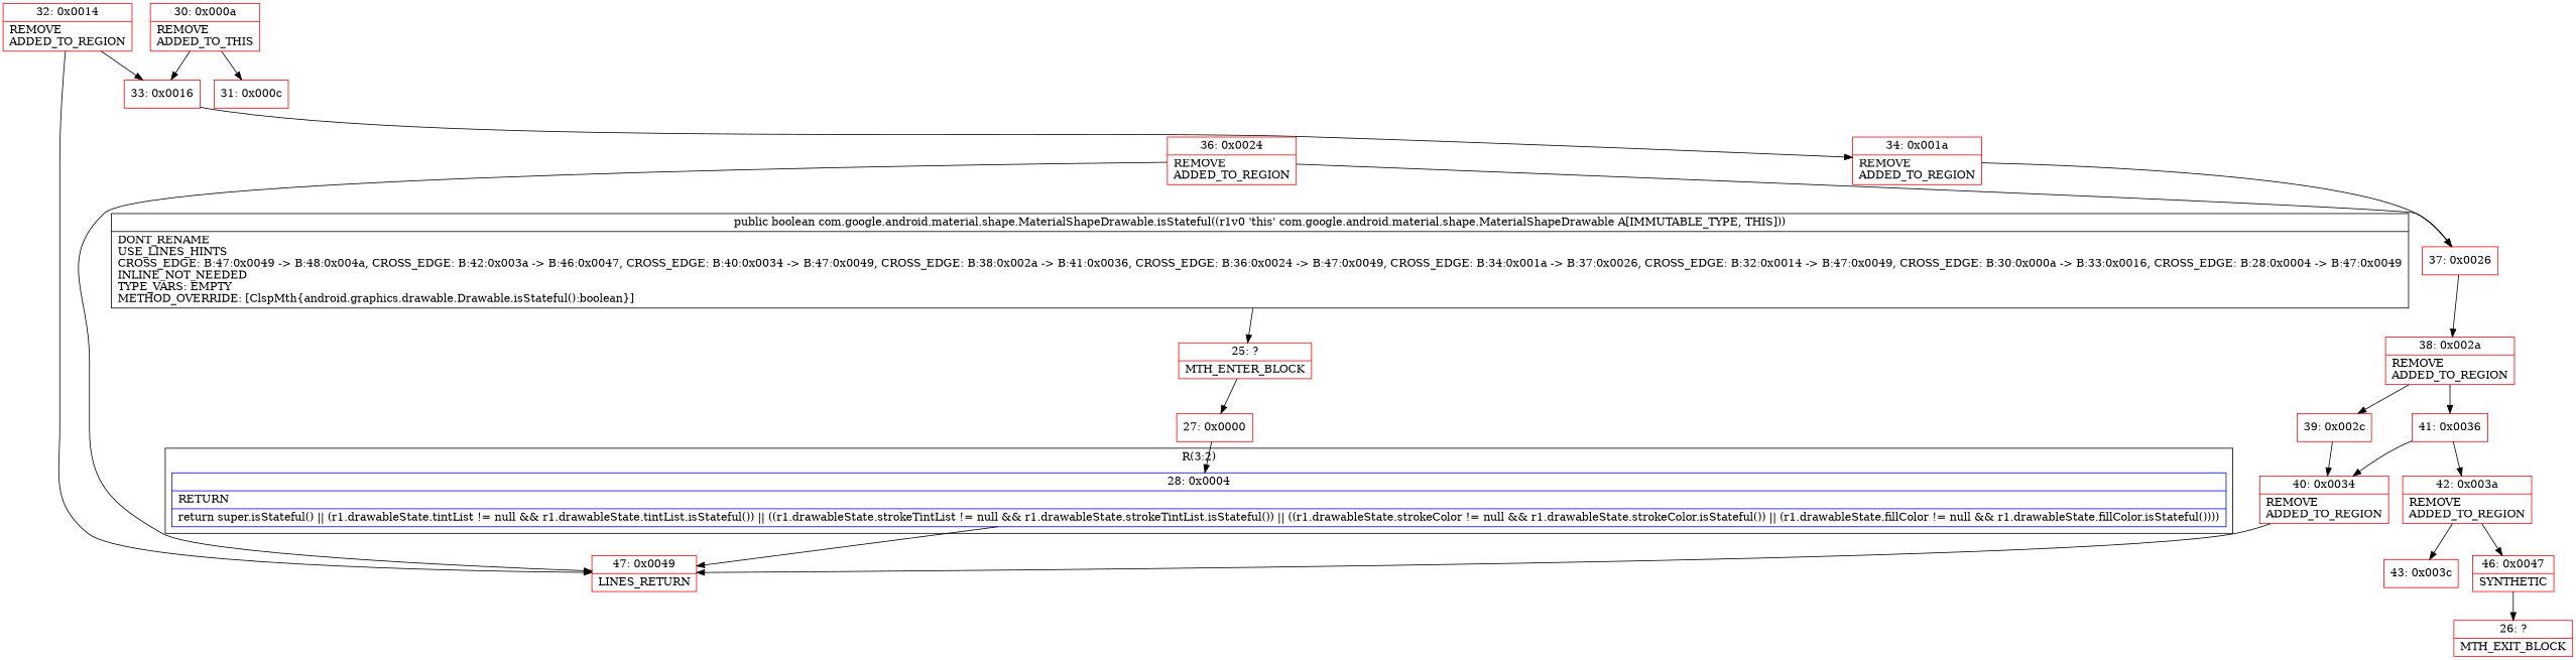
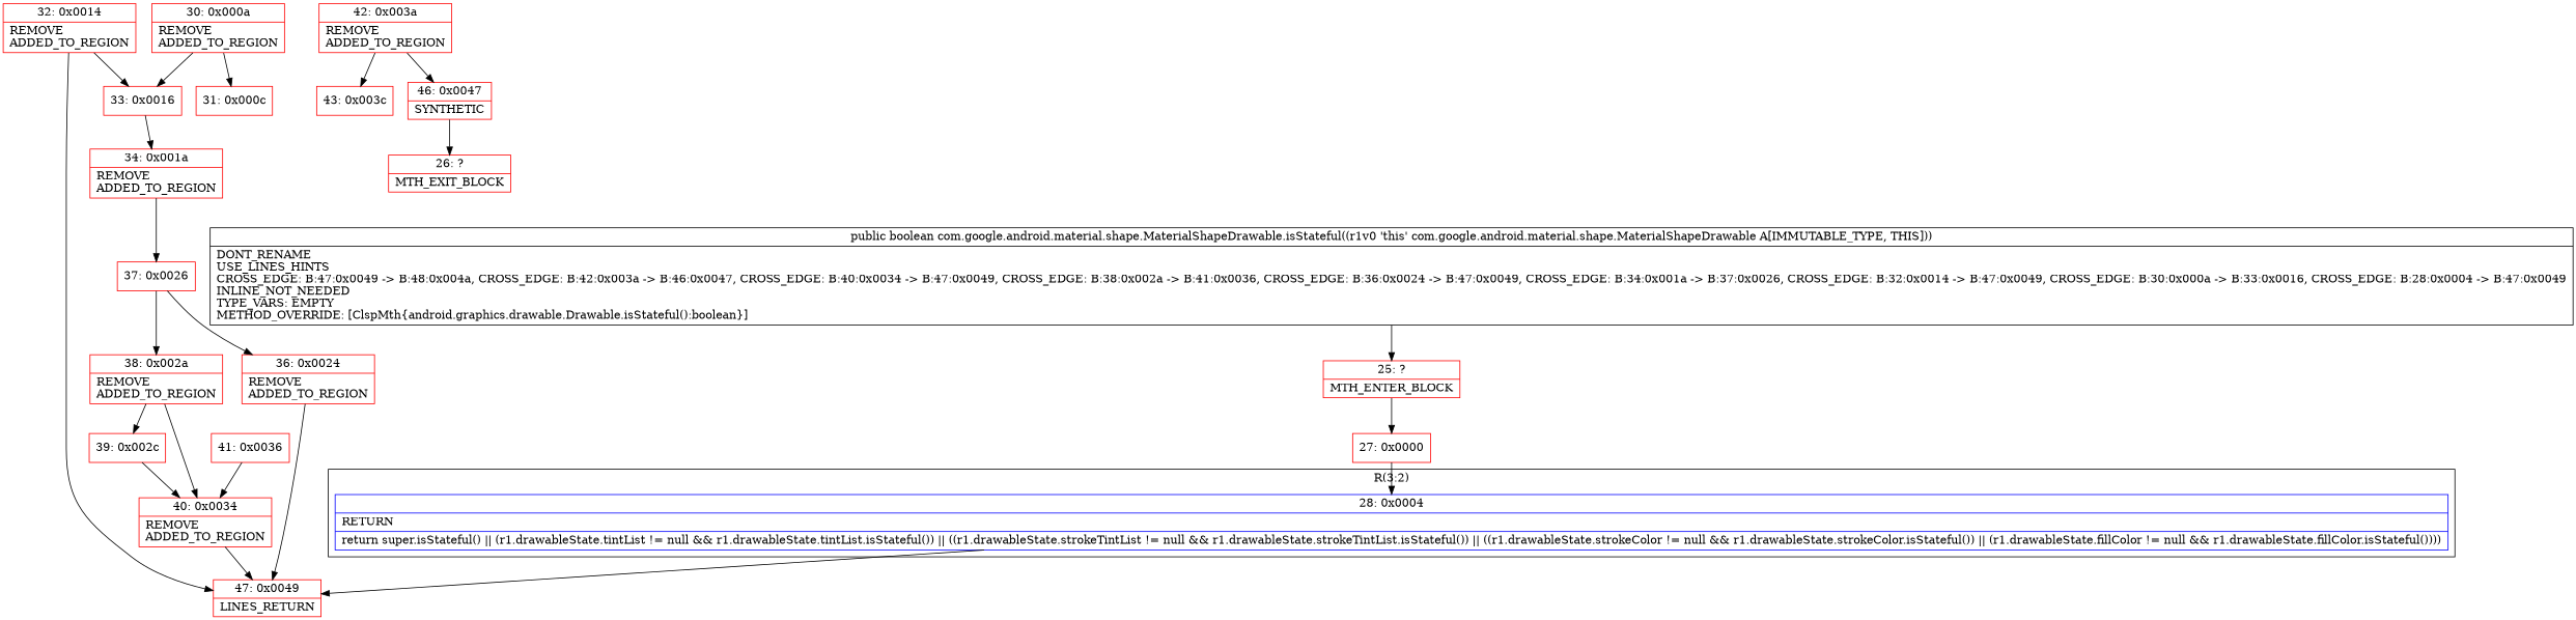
  digraph {
    node [color=red shape=record]
    n1 [color=blue label="{28\:\ 0x0004|RETURN\l|return super.isStateful() \|\| (r1.drawableState.tintList != null && r1.drawableState.tintList.isStateful()) \|\| ((r1.drawableState.strokeTintList != null && r1.drawableState.strokeTintList.isStateful()) \|\| ((r1.drawableState.strokeColor != null && r1.drawableState.strokeColor.isStateful()) \|\| (r1.drawableState.fillColor != null && r1.drawableState.fillColor.isStateful())))\l}"]
    n2 [label="{47\:\ 0x0049|LINES_RETURN\l}"]
    n3 [label="{25\:\ ?|MTH_ENTER_BLOCK\l}"]
    n4 [label="{27\:\ 0x0000}"]
-   n5 [label="{30\:\ 0x000a|REMOVE\lADDED_TO_THIS\l}"]
+   n5 [label="{30\:\ 0x000a|REMOVE\lADDED_TO_REGION\l}"]
    n6 [label="{31\:\ 0x000c}"]
    n7 [label="{33\:\ 0x0016}"]
    n8 [label="{34\:\ 0x001a|REMOVE\lADDED_TO_REGION\l}"]
    n9 [label="{32\:\ 0x0014|REMOVE\lADDED_TO_REGION\l}"]
    n10 [label="{37\:\ 0x0026}"]
    n11 [label="{38\:\ 0x002a|REMOVE\lADDED_TO_REGION\l}"]
    n12 [label="{36\:\ 0x0024|REMOVE\lADDED_TO_REGION\l}"]
    n13 [label="{39\:\ 0x002c}"]
    n14 [label="{41\:\ 0x0036}"]
    n15 [label="{40\:\ 0x0034|REMOVE\lADDED_TO_REGION\l}"]
    n16 [label="{42\:\ 0x003a|REMOVE\lADDED_TO_REGION\l}"]
    n17 [label="{43\:\ 0x003c}"]
    n18 [label="{46\:\ 0x0047|SYNTHETIC\l}"]
    n19 [label="{26\:\ ?|MTH_EXIT_BLOCK\l}"]
    n20 [label="{public boolean com.google.android.material.shape.MaterialShapeDrawable.isStateful((r1v0 'this' com.google.android.material.shape.MaterialShapeDrawable A[IMMUTABLE_TYPE, THIS]))  | DONT_RENAME\lUSE_LINES_HINTS\lCROSS_EDGE: B:47:0x0049 \-\> B:48:0x004a, CROSS_EDGE: B:42:0x003a \-\> B:46:0x0047, CROSS_EDGE: B:40:0x0034 \-\> B:47:0x0049, CROSS_EDGE: B:38:0x002a \-\> B:41:0x0036, CROSS_EDGE: B:36:0x0024 \-\> B:47:0x0049, CROSS_EDGE: B:34:0x001a \-\> B:37:0x0026, CROSS_EDGE: B:32:0x0014 \-\> B:47:0x0049, CROSS_EDGE: B:30:0x000a \-\> B:33:0x0016, CROSS_EDGE: B:28:0x0004 \-\> B:47:0x0049\lINLINE_NOT_NEEDED\lTYPE_VARS: EMPTY\lMETHOD_OVERRIDE: [ClspMth\{android.graphics.drawable.Drawable.isStateful():boolean\}]\l}" color=""]
    subgraph cluster_1 {
      label="R(3:2)"
      n1
    }
    n1 -> n2
    n3 -> n4
    n4 -> n1
    n5 -> n6
    n5 -> n7
    n7 -> n8
    n8 -> n10
    n9 -> n2
    n9 -> n7
    n10 -> n11
    n11 -> n13
-   n11 -> n14
+   n11 -> n15
    n12 -> n2
-   n12 -> n10
+   n10 -> n12
    n13 -> n15
    n14 -> n15
-   n14 -> n16
    n15 -> n2
    n16 -> n17
    n16 -> n18
    n18 -> n19
    n20 -> n3
  }
